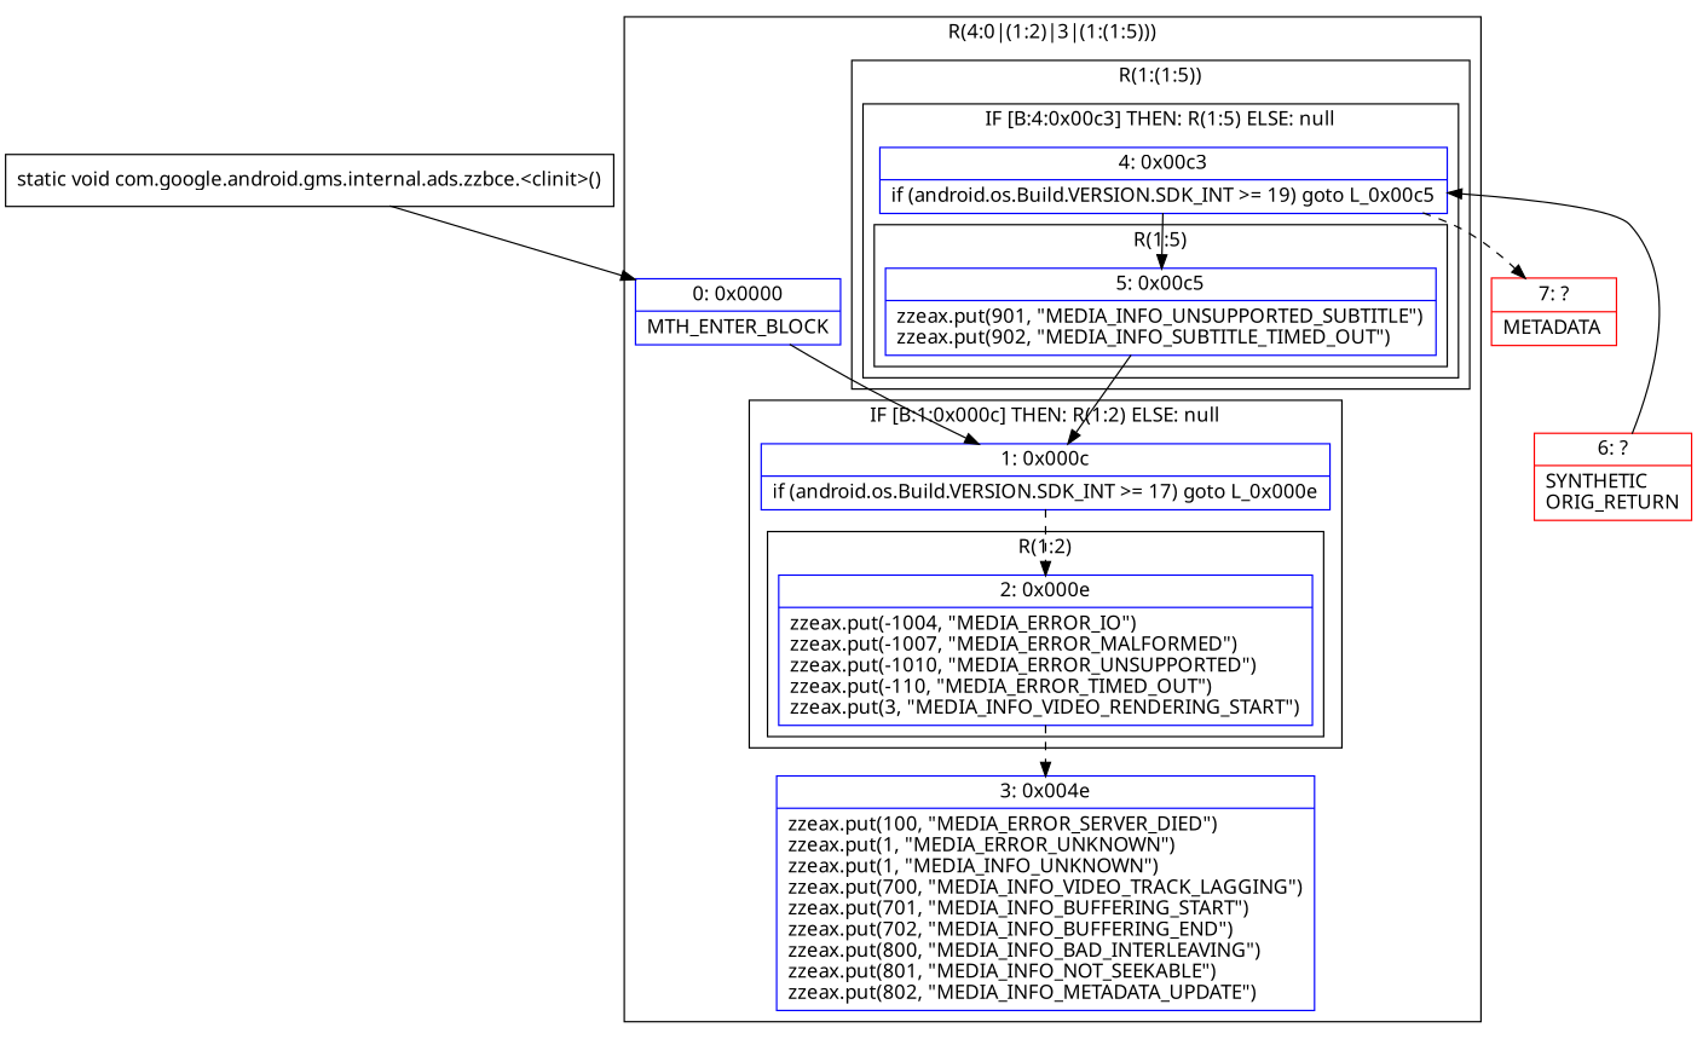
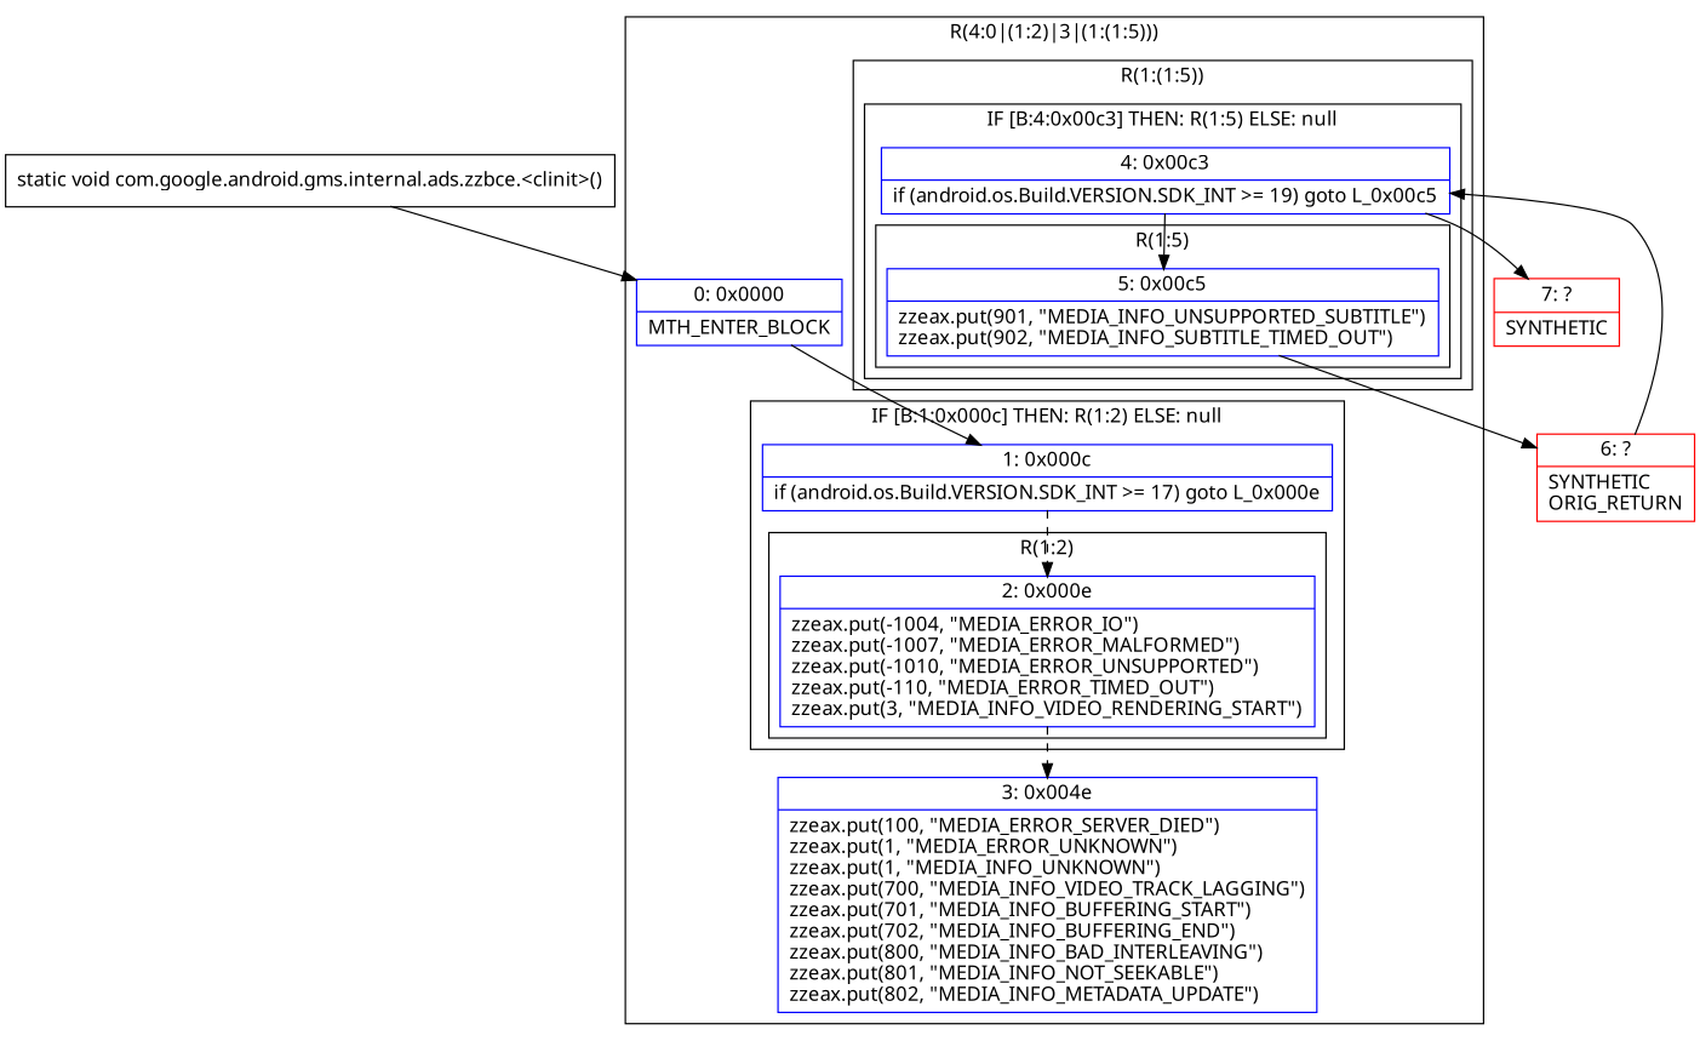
  digraph {
    fontname="Noto Sans"
    node [color=blue fontname="Noto Sans" shape=record]
    edge [fontname="Noto Sans"]
    n1 [label="{2\:\ 0x000e|zzeax.put(\-1004, \"MEDIA_ERROR_IO\")\lzzeax.put(\-1007, \"MEDIA_ERROR_MALFORMED\")\lzzeax.put(\-1010, \"MEDIA_ERROR_UNSUPPORTED\")\lzzeax.put(\-110, \"MEDIA_ERROR_TIMED_OUT\")\lzzeax.put(3, \"MEDIA_INFO_VIDEO_RENDERING_START\")\l}"]
    n2 [label="{1\:\ 0x000c|if (android.os.Build.VERSION.SDK_INT \>= 17) goto L_0x000e\l}"]
    n3 [label="{5\:\ 0x00c5|zzeax.put(901, \"MEDIA_INFO_UNSUPPORTED_SUBTITLE\")\lzzeax.put(902, \"MEDIA_INFO_SUBTITLE_TIMED_OUT\")\l}"]
    n4 [label="{4\:\ 0x00c3|if (android.os.Build.VERSION.SDK_INT \>= 19) goto L_0x00c5\l}"]
    n5 [label="{0\:\ 0x0000|MTH_ENTER_BLOCK\l}"]
    n6 [label="{3\:\ 0x004e|zzeax.put(100, \"MEDIA_ERROR_SERVER_DIED\")\lzzeax.put(1, \"MEDIA_ERROR_UNKNOWN\")\lzzeax.put(1, \"MEDIA_INFO_UNKNOWN\")\lzzeax.put(700, \"MEDIA_INFO_VIDEO_TRACK_LAGGING\")\lzzeax.put(701, \"MEDIA_INFO_BUFFERING_START\")\lzzeax.put(702, \"MEDIA_INFO_BUFFERING_END\")\lzzeax.put(800, \"MEDIA_INFO_BAD_INTERLEAVING\")\lzzeax.put(801, \"MEDIA_INFO_NOT_SEEKABLE\")\lzzeax.put(802, \"MEDIA_INFO_METADATA_UPDATE\")\l}"]
    n7 [color=red label="{6\:\ ?|SYNTHETIC\lORIG_RETURN\l}"]
-   n8 [color=red label="{7\:\ ?|METADATA\l}"]
+   n8 [color=red label="{7\:\ ?|SYNTHETIC\l}"]
    n9 [label="{static void com.google.android.gms.internal.ads.zzbce.\<clinit\>() }" color=""]
    subgraph cluster_1 {
      label="R(4:0|(1:2)|3|(1:(1:5)))"
      n5
      n6
      subgraph cluster_2 {
        label="IF [B:1:0x000c] THEN: R(1:2) ELSE: null"
        n2
        subgraph cluster_3 {
          label="R(1:2)"
          n1
        }
      }
      subgraph cluster_4 {
        label="R(1:(1:5))"
        subgraph cluster_5 {
          label="IF [B:4:0x00c3] THEN: R(1:5) ELSE: null"
          n4
          subgraph cluster_6 {
            label="R(1:5)"
            n3
          }
        }
      }
    }
    n1 -> n6 [style=dashed]
    n2 -> n1 [style=dashed]
-   n3 -> n2
+   n3 -> n7
    n4 -> n3
-   n4 -> n8 [style=dashed]
+   n4 -> n8 [style=solid]
    n5 -> n2
    n7 -> n4
    n9 -> n5
  }
